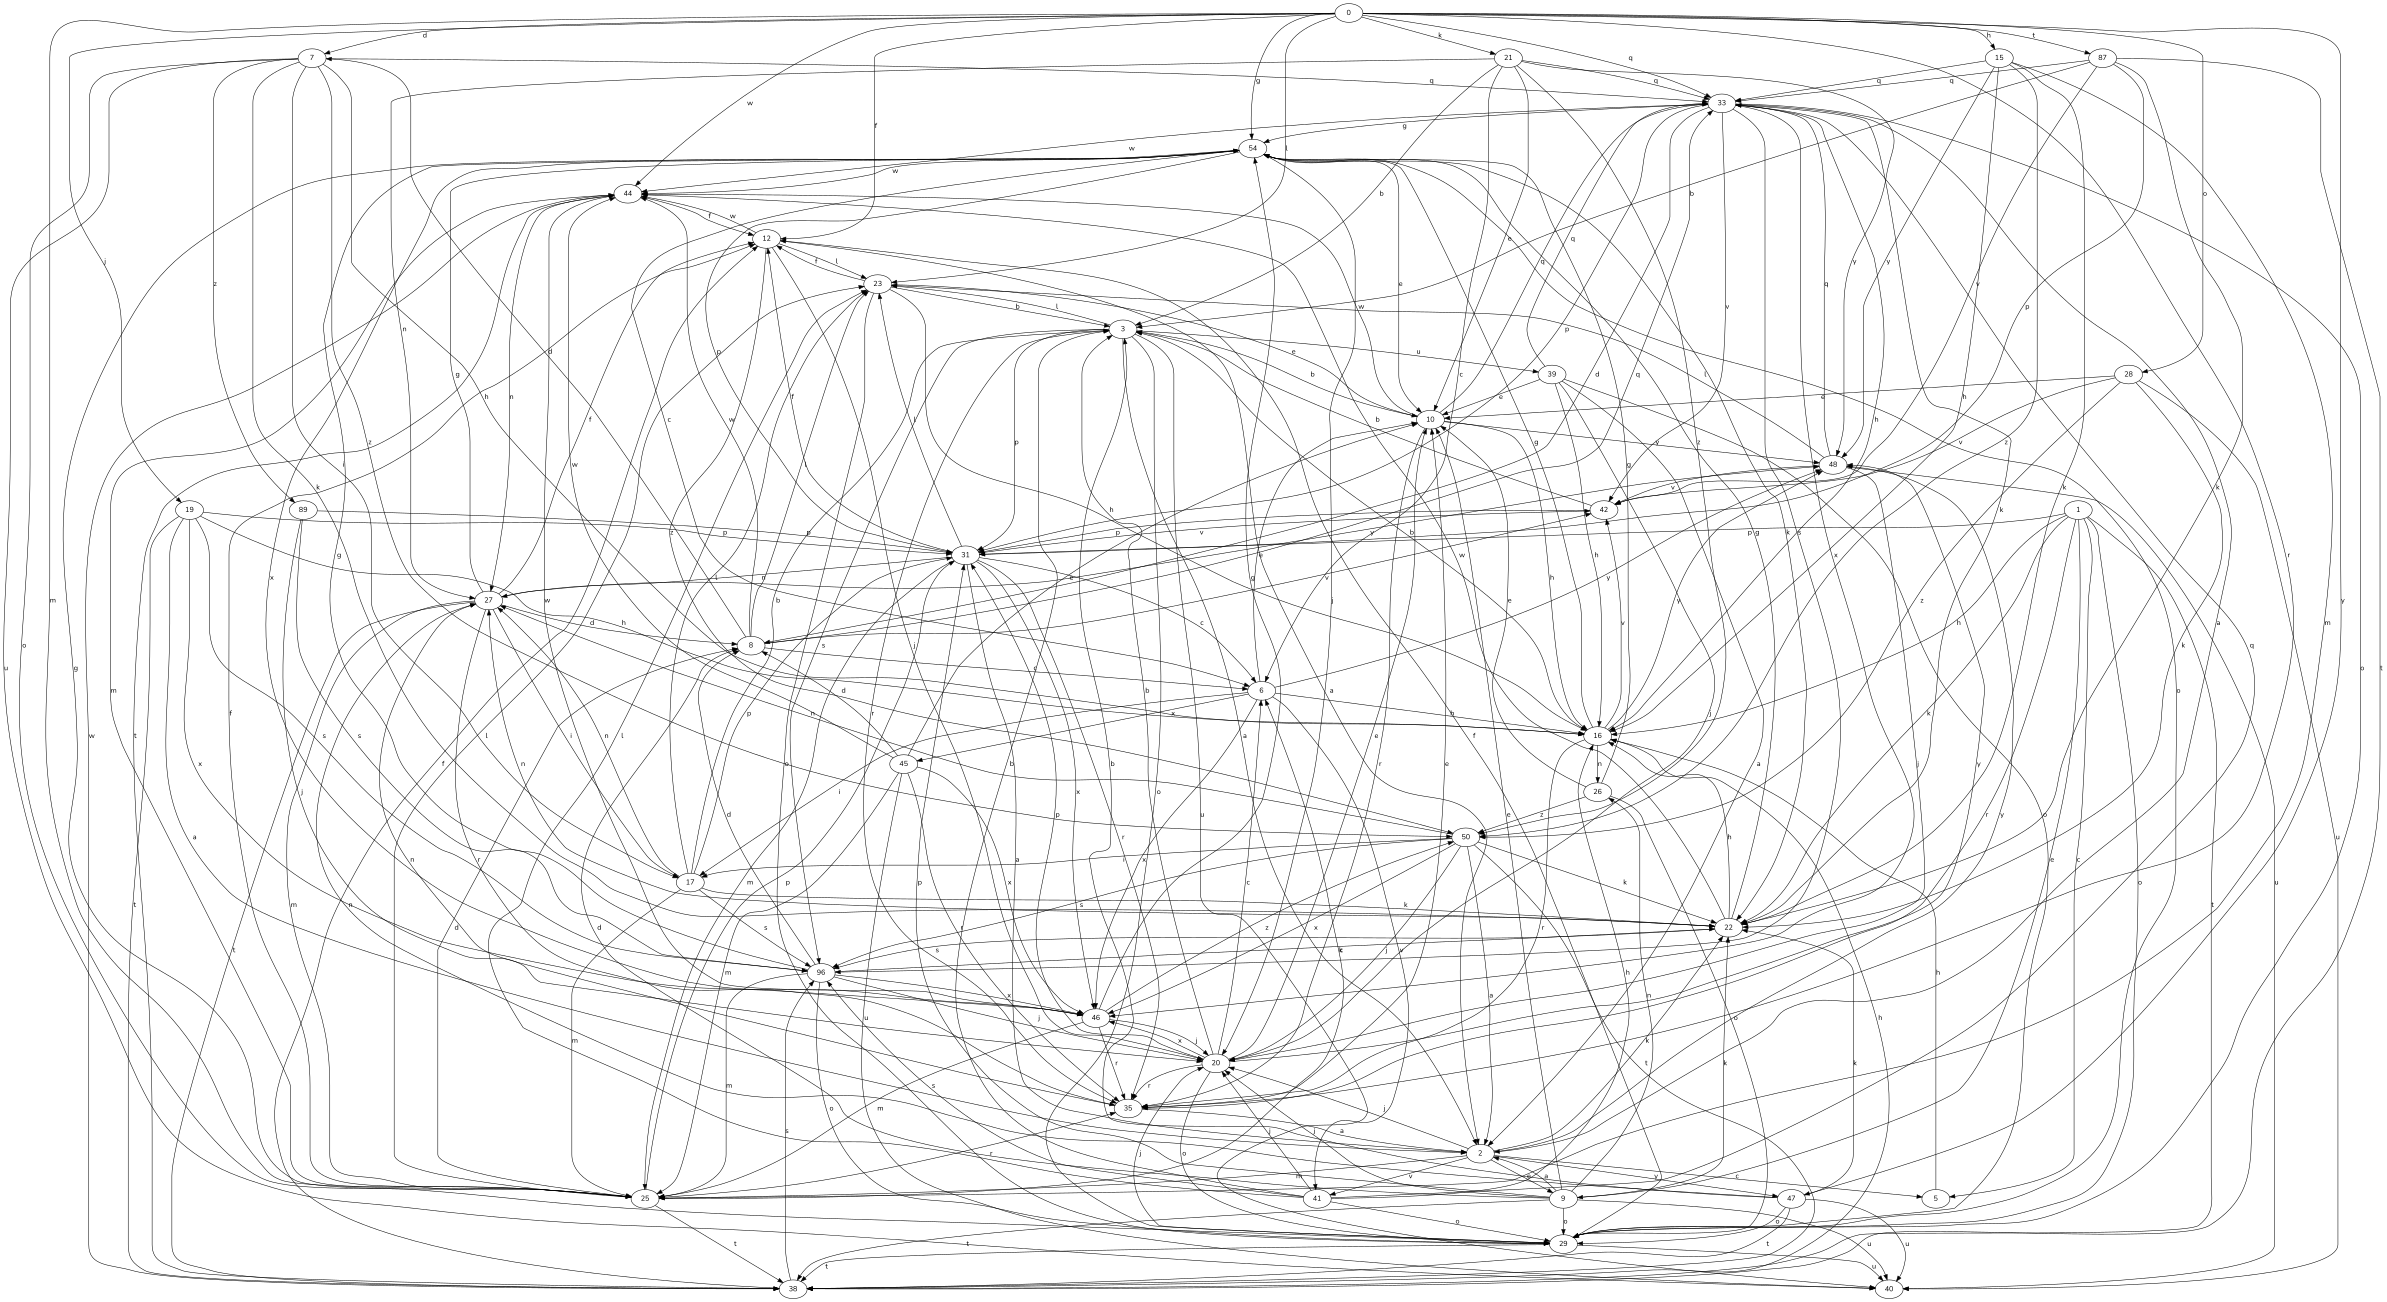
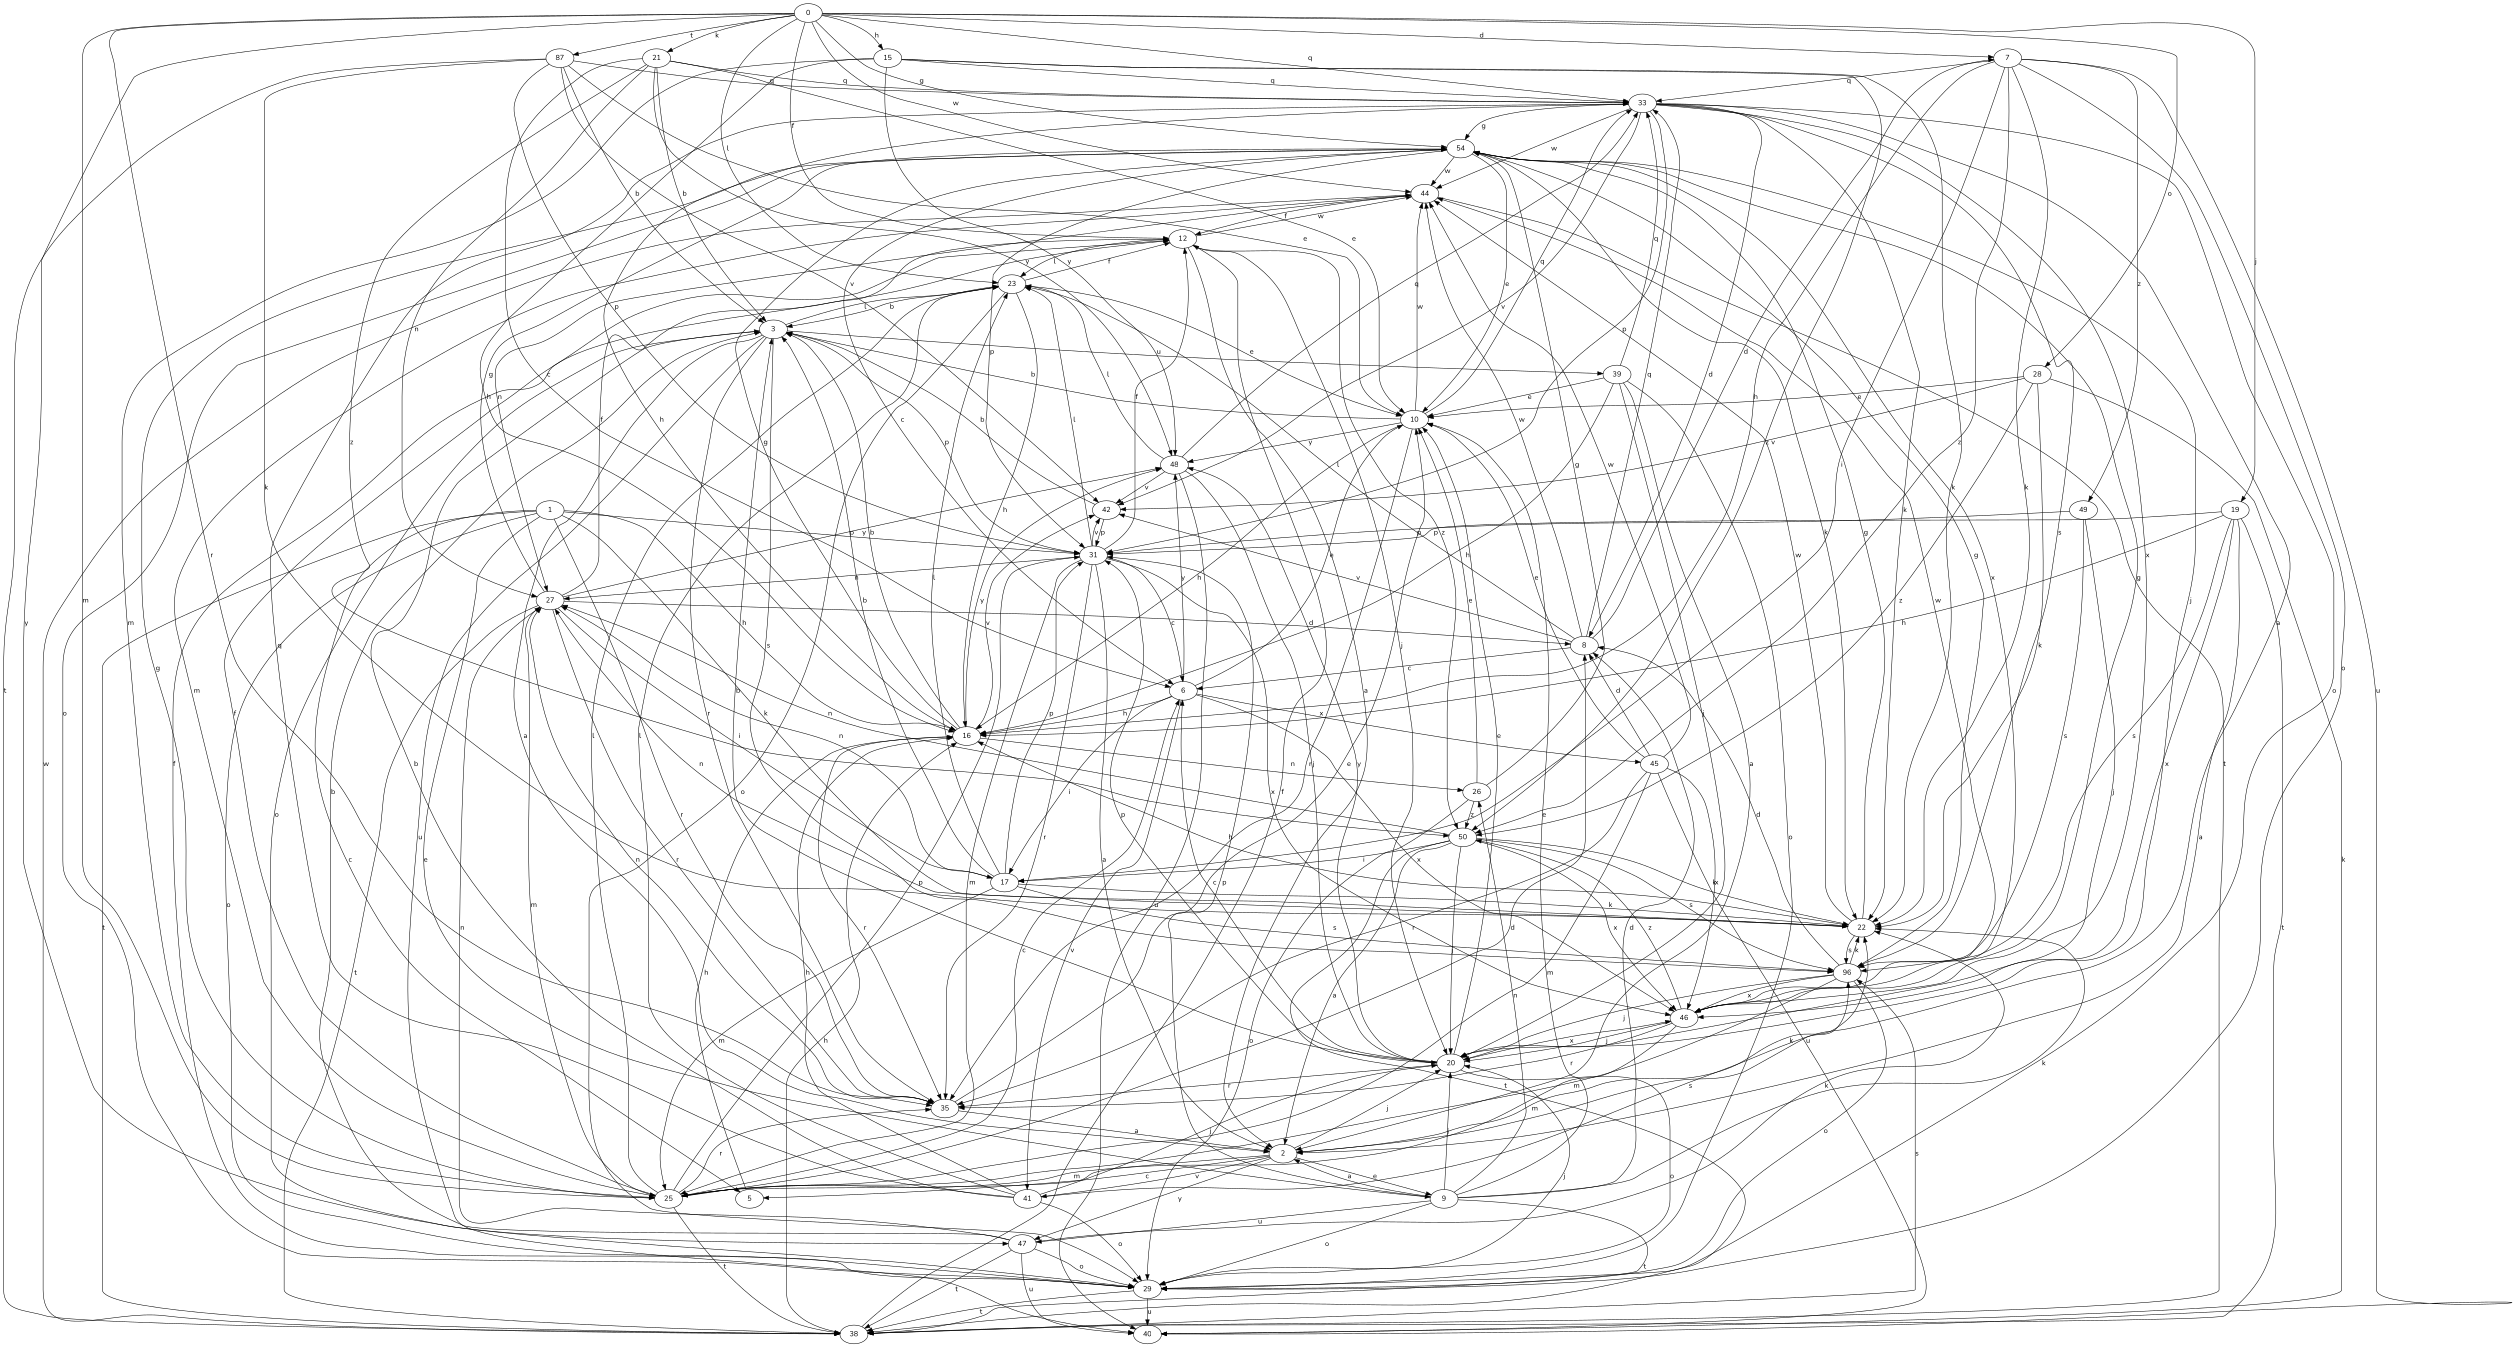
  strict digraph {
    fontname=Nunito
    node [fontname=Nunito]
    edge [fontname=Nunito]
    0
    7
    12
    n4 [label=54]
    15
    19
    21
    23
    25
    28
    33
    35
    n13 [label=87]
    44
    47
    16
    22
    29
    40
    17
-   49 [label=89]
+   49
    50
    2
    20
    31
    6
    10
    46
    48
    38
    n31 [label=96]
    3
    27
    8
    42
    1
    5
    9
    26
    41
    39
    45
    0 -> 7 [label=d]
    0 -> 12 [label=f]
    0 -> n4 [label=g]
    0 -> 15 [label=h]
    0 -> 19 [label=j]
    0 -> 21 [label=k]
    0 -> 23 [label=l]
    0 -> 25 [label=m]
    0 -> 28 [label=o]
    0 -> 33 [label=q]
    0 -> 35 [label=r]
    0 -> n13 [label=t]
    0 -> 44 [label=w]
    0 -> 47 [label=y]
    7 -> 33 [label=q]
    7 -> 16 [label=h]
    7 -> 22 [label=k]
    7 -> 29 [label=o]
    7 -> 40 [label=u]
    7 -> 17 [label=i]
    7 -> 49 [label=z]
    7 -> 50 [label=z]
    12 -> 23 [label=l]
    12 -> 44 [label=w]
    12 -> 50 [label=z]
    12 -> 2 [label=a]
    12 -> 20 [label=j]
    n4 -> 44 [label=w]
    n4 -> 22 [label=k]
    n4 -> 29 [label=o]
    n4 -> 20 [label=j]
    n4 -> 31 [label=p]
    n4 -> 6 [label=c]
    n4 -> 10 [label=e]
    n4 -> 46 [label=x]
    15 -> 25 [label=m]
    15 -> 33 [label=q]
    15 -> 16 [label=h]
    15 -> 22 [label=k]
    15 -> 50 [label=z]
    15 -> 48 [label=y]
    19 -> 16 [label=h]
    19 -> 2 [label=a]
    19 -> 31 [label=p]
    19 -> 46 [label=x]
    19 -> 38 [label=t]
    19 -> n31 [label=s]
    21 -> 33 [label=q]
    21 -> 50 [label=z]
    21 -> 6 [label=c]
    21 -> 10 [label=e]
    21 -> 48 [label=y]
    21 -> 3 [label=b]
    21 -> 27 [label=n]
    23 -> 12 [label=f]
    23 -> 16 [label=h]
    23 -> 29 [label=o]
    23 -> 10 [label=e]
    23 -> 3 [label=b]
    25 -> 12 [label=f]
    25 -> n4 [label=g]
    25 -> 23 [label=l]
    25 -> 35 [label=r]
    25 -> 31 [label=p]
    25 -> 6 [label=c]
    25 -> 38 [label=t]
    25 -> 8 [label=d]
    28 -> 22 [label=k]
-   28 -> 40 [label=u]
+   28 -> 40 [label=k]
    28 -> 50 [label=z]
    28 -> 10 [label=e]
    28 -> 42 [label=v]
    33 -> n4 [label=g]
    33 -> 44 [label=w]
    33 -> 16 [label=h]
    33 -> 22 [label=k]
    33 -> 29 [label=o]
    33 -> 2 [label=a]
    33 -> 31 [label=p]
    33 -> 46 [label=x]
    33 -> n31 [label=s]
    33 -> 8 [label=d]
    33 -> 42 [label=v]
    35 -> 2 [label=a]
    35 -> 10 [label=e]
    35 -> 27 [label=n]
    n13 -> 33 [label=q]
    n13 -> 22 [label=k]
    n13 -> 31 [label=p]
+   n13 -> 10 [label=e]
    n13 -> 38 [label=t]
    n13 -> 3 [label=b]
    n13 -> 42 [label=v]
    44 -> 12 [label=f]
    44 -> 25 [label=m]
    44 -> 38 [label=t]
    44 -> 27 [label=n]
    47 -> 22 [label=k]
    47 -> 29 [label=o]
    47 -> 40 [label=u]
    47 -> 38 [label=t]
    47 -> 3 [label=b]
    47 -> 27 [label=n]
    16 -> n4 [label=g]
    16 -> 35 [label=r]
    16 -> 48 [label=y]
    16 -> 3 [label=b]
    16 -> 42 [label=v]
    16 -> 26 [label=n]
    22 -> n4 [label=g]
    22 -> 44 [label=w]
    22 -> 16 [label=h]
    22 -> n31 [label=s]
    22 -> 27 [label=n]
    29 -> 12 [label=f]
    29 -> 40 [label=u]
    29 -> 20 [label=j]
    29 -> 38 [label=t]
    17 -> 23 [label=l]
    17 -> 25 [label=m]
    17 -> 22 [label=k]
    17 -> 31 [label=p]
    17 -> n31 [label=s]
    17 -> 3 [label=b]
    17 -> 27 [label=n]
    49 -> 20 [label=j]
    49 -> 31 [label=p]
    49 -> n31 [label=s]
    50 -> 22 [label=k]
    50 -> 17 [label=i]
    50 -> 2 [label=a]
    50 -> 20 [label=j]
    50 -> 46 [label=x]
    50 -> 38 [label=t]
    50 -> n31 [label=s]
    50 -> 27 [label=n]
    2 -> 25 [label=m]
    2 -> 47 [label=y]
    2 -> 22 [label=k]
    2 -> 20 [label=j]
-   2 -> 48 [label=y]
    2 -> 5 [label=c]
    2 -> 9 [label=e]
    2 -> 41 [label=v]
    20 -> 35 [label=r]
    20 -> 29 [label=o]
    20 -> 31 [label=p]
    20 -> 6 [label=c]
    20 -> 10 [label=e]
    20 -> 46 [label=x]
    20 -> 48 [label=y]
    20 -> 3 [label=b]
    31 -> 12 [label=f]
    31 -> 23 [label=l]
    31 -> 25 [label=m]
    31 -> 35 [label=r]
    31 -> 2 [label=a]
    31 -> 6 [label=c]
    31 -> 46 [label=x]
    31 -> 27 [label=n]
    31 -> 42 [label=v]
    6 -> 16 [label=h]
    6 -> 17 [label=i]
    6 -> 10 [label=e]
    6 -> 46 [label=x]
    6 -> 48 [label=y]
    6 -> 41 [label=v]
    6 -> 45 [label=x]
    10 -> 33 [label=q]
    10 -> 35 [label=r]
    10 -> 44 [label=w]
    10 -> 16 [label=h]
    10 -> 48 [label=y]
    10 -> 3 [label=b]
    46 -> n4 [label=g]
    46 -> 25 [label=m]
    46 -> 35 [label=r]
    46 -> 44 [label=w]
    46 -> 50 [label=z]
    46 -> 20 [label=j]
    48 -> 23 [label=l]
    48 -> 33 [label=q]
    48 -> 40 [label=u]
    48 -> 20 [label=j]
    48 -> 42 [label=v]
    38 -> 12 [label=f]
    38 -> 44 [label=w]
    38 -> 16 [label=h]
    38 -> n31 [label=s]
    n31 -> n4 [label=g]
    n31 -> 25 [label=m]
    n31 -> 22 [label=k]
    n31 -> 29 [label=o]
    n31 -> 20 [label=j]
    n31 -> 46 [label=x]
    n31 -> 8 [label=d]
    3 -> 23 [label=l]
    3 -> 35 [label=r]
    3 -> 29 [label=o]
    3 -> 40 [label=u]
    3 -> 2 [label=a]
    3 -> 31 [label=p]
    3 -> n31 [label=s]
    3 -> 39 [label=u]
    27 -> 12 [label=f]
    27 -> n4 [label=g]
    27 -> 25 [label=m]
    27 -> 35 [label=r]
    27 -> 17 [label=i]
    27 -> 48 [label=y]
    27 -> 38 [label=t]
    27 -> 8 [label=d]
    8 -> 7 [label=d]
    8 -> 23 [label=l]
    8 -> 33 [label=q]
    8 -> 44 [label=w]
    8 -> 6 [label=c]
    8 -> 42 [label=v]
    42 -> 31 [label=p]
    42 -> 3 [label=b]
    1 -> 35 [label=r]
    1 -> 16 [label=h]
    1 -> 22 [label=k]
    1 -> 29 [label=o]
    1 -> 31 [label=p]
    1 -> 38 [label=t]
    1 -> 5 [label=c]
    1 -> 9 [label=e]
    5 -> 16 [label=h]
    9 -> 22 [label=k]
    9 -> 29 [label=o]
-   9 -> 40 [label=u]
+   9 -> 47 [label=u]
    9 -> 2 [label=a]
    9 -> 20 [label=j]
    9 -> 31 [label=p]
    9 -> 10 [label=e]
    9 -> 38 [label=t]
    9 -> 8 [label=d]
    9 -> 26 [label=n]
    26 -> n4 [label=g]
    26 -> 29 [label=o]
    26 -> 50 [label=z]
    26 -> 10 [label=e]
    41 -> 23 [label=l]
    41 -> 33 [label=q]
    41 -> 16 [label=h]
    41 -> 29 [label=o]
    41 -> 20 [label=j]
    41 -> n31 [label=s]
    41 -> 3 [label=b]
    39 -> 33 [label=q]
    39 -> 16 [label=h]
    39 -> 29 [label=o]
    39 -> 2 [label=a]
    39 -> 20 [label=j]
    39 -> 10 [label=e]
    45 -> 25 [label=m]
    45 -> 35 [label=r]
    45 -> 44 [label=w]
    45 -> 40 [label=u]
    45 -> 10 [label=e]
    45 -> 46 [label=x]
    45 -> 8 [label=d]
  }
